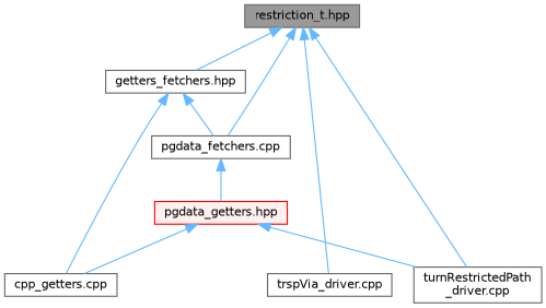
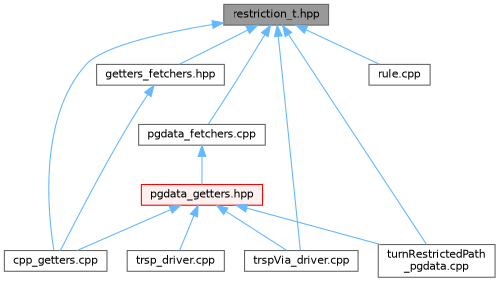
  digraph {
    node [color=grey40 fillcolor=white fontname=Helvetica fontsize=10 shape=box style=filled]
    edge [color=steelblue1 dir=back fontname=Helvetica fontsize=10 labelfontname=Helvetica labelfontsize=10 style=solid]
    n1 [color=gray40 fillcolor=grey60 fontcolor=black height=0.2 label="restriction_t.hpp" width=0.4]
    n2 [height=0.2 label="pgdata_fetchers.cpp" width=0.4]
    n3 [height=0.2 label="getters_fetchers.hpp" width=0.4]
    n4 [height=0.2 label="cpp_getters.cpp" width=0.4]
    n5 [height=0.2 label="trspVia_driver.cpp" width=0.4]
-   n6 [height=0.2 label="turnRestrictedPath\l_driver.cpp" width=0.4]
+   n6 [height=0.2 label="turnRestrictedPath\l_pgdata.cpp" width=0.4]
+   n7 [height=0.2 label="rule.cpp" width=0.4]
    n8 [color=red fillcolor="#FFF0F0" height=0.2 label="pgdata_getters.hpp" width=0.4]
+   n9 [height=0.2 label="trsp_driver.cpp" width=0.4]
    n1 -> n2
    n1 -> n3
+   n1 -> n4
    n1 -> n5
    n1 -> n6
+   n1 -> n7
    n2 -> n8
-   n3 -> n2
    n3 -> n4
    n8 -> n4
+   n8 -> n5
    n8 -> n6
+   n8 -> n9
  }
